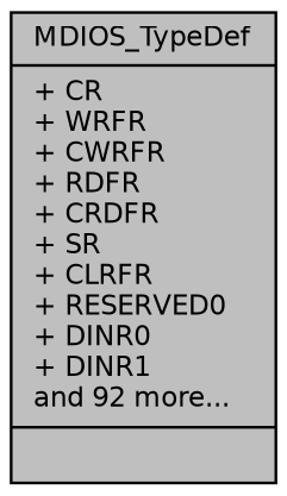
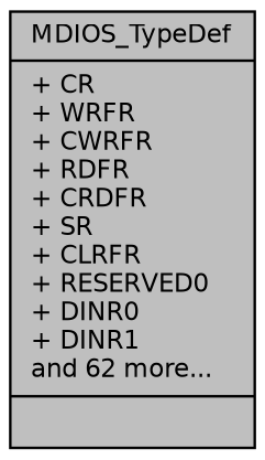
  digraph {
-   n1 [color=black fillcolor=grey75 fontcolor=black fontname=Helvetica fontsize=10 height=0.2 label="{MDIOS_TypeDef\n|+ CR\l+ WRFR\l+ CWRFR\l+ RDFR\l+ CRDFR\l+ SR\l+ CLRFR\l+ RESERVED0\l+ DINR0\l+ DINR1\land 92 more...\l|}" shape=record style=filled width=0.4]
+   n1 [color=black fillcolor=grey75 fontcolor=black fontname=Helvetica fontsize=10 height=0.2 label="{MDIOS_TypeDef\n|+ CR\l+ WRFR\l+ CWRFR\l+ RDFR\l+ CRDFR\l+ SR\l+ CLRFR\l+ RESERVED0\l+ DINR0\l+ DINR1\land 62 more...\l|}" shape=record style=filled width=0.4]
  }
